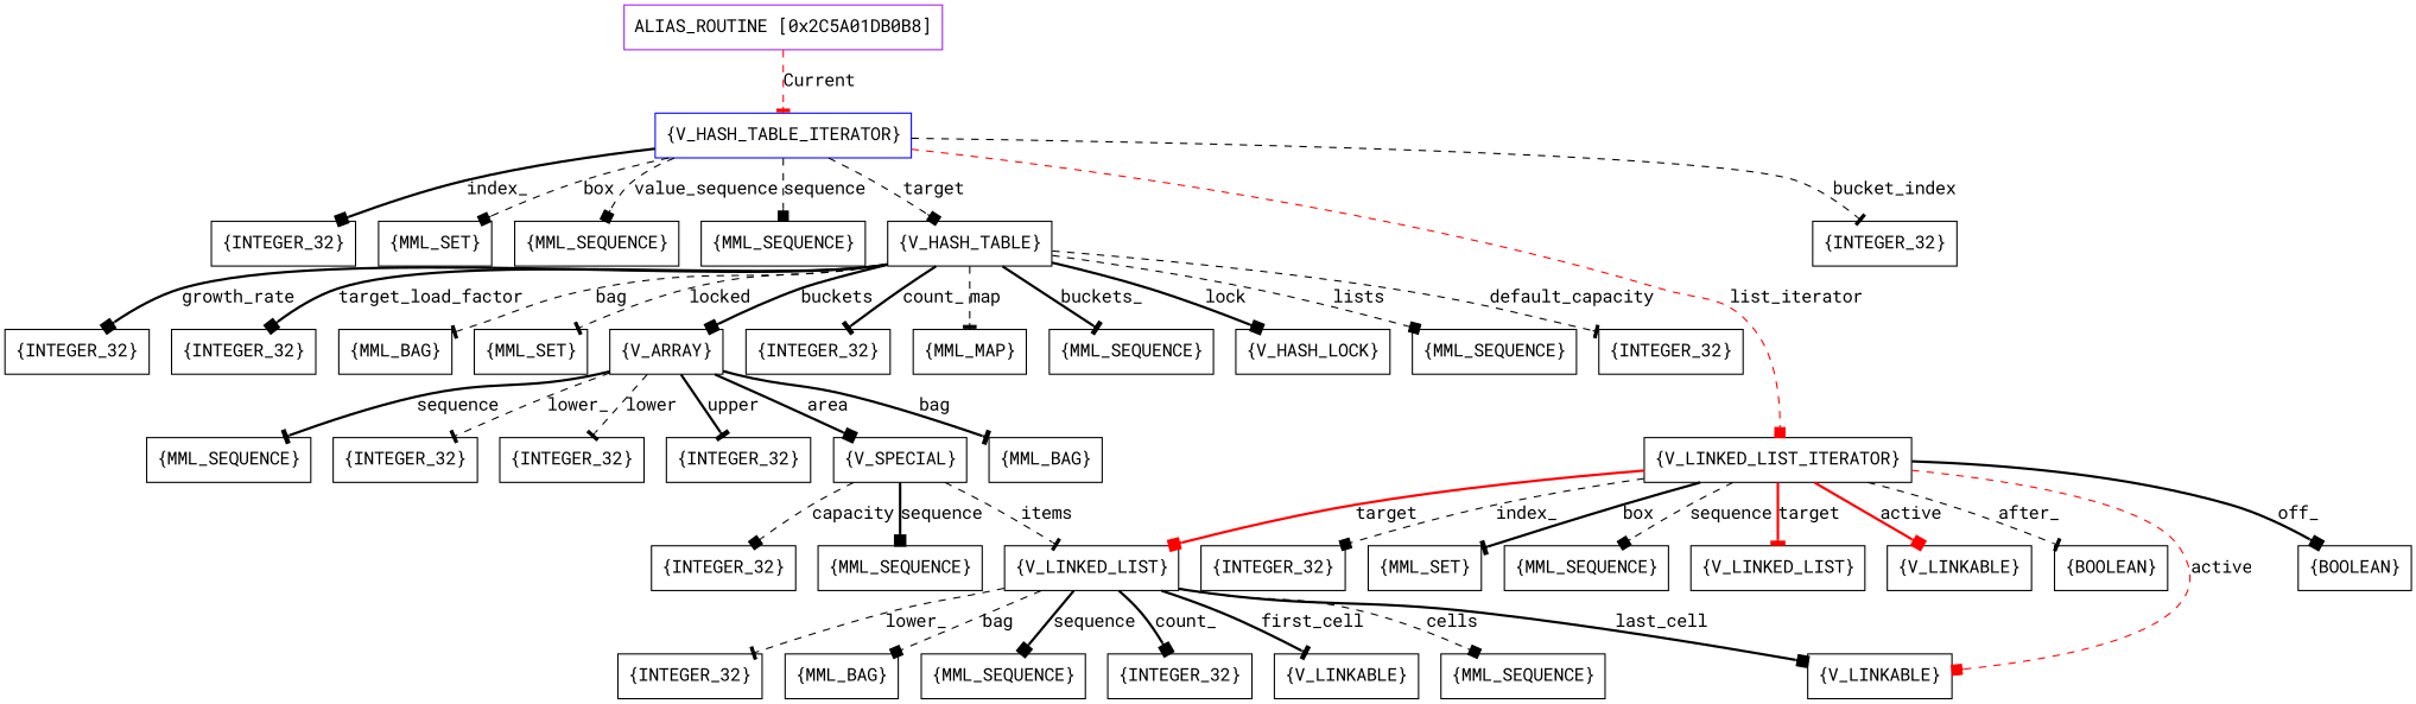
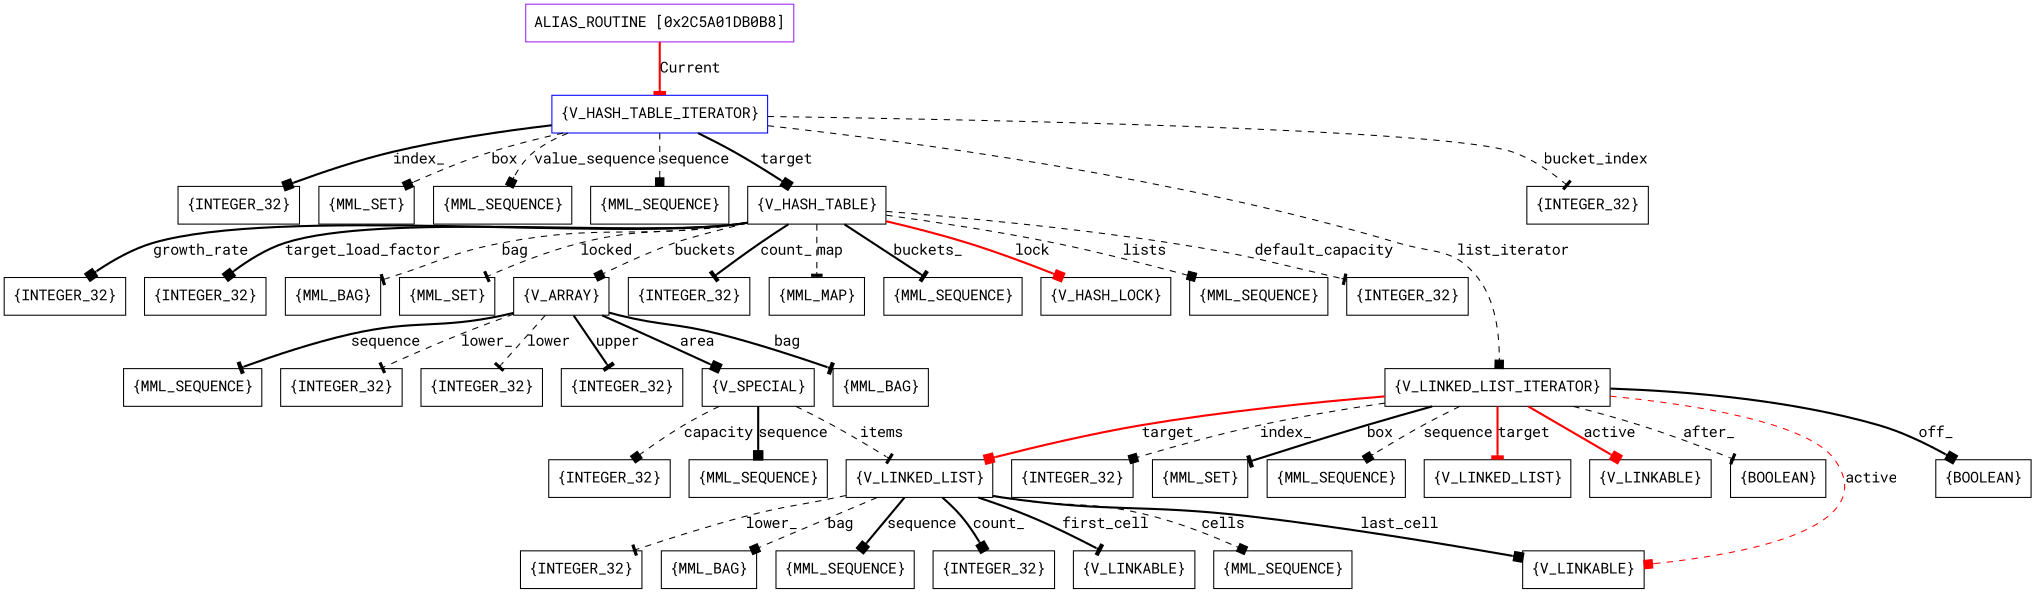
  digraph {
    fontname="Roboto Mono"
    node [fontname="Roboto Mono" shape=box]
    edge [arrowhead=box fontname="Roboto Mono" style=dashed]
    n1 [color=purple label=<ALIAS_ROUTINE [0x2C5A01DB0B8]>]
    n2 [color=blue label=<{V_HASH_TABLE_ITERATOR}>]
    n3 [label=<{INTEGER_32}>]
    n4 [label=<{MML_SET}>]
    n5 [label=<{MML_SEQUENCE}>]
    n6 [label=<{MML_SEQUENCE}>]
    n7 [label=<{V_HASH_TABLE}>]
    n8 [label=<{V_LINKED_LIST_ITERATOR}>]
    n9 [label=<{INTEGER_32}>]
    n10 [label=<{INTEGER_32}>]
    n11 [label=<{INTEGER_32}>]
    n12 [label=<{INTEGER_32}>]
    n13 [label=<{MML_BAG}>]
    n14 [label=<{MML_SET}>]
    n15 [label=<{V_ARRAY}>]
    n16 [label=<{INTEGER_32}>]
    n17 [label=<{MML_MAP}>]
    n18 [label=<{MML_SEQUENCE}>]
    n19 [label=<{V_HASH_LOCK}>]
    n20 [label=<{MML_SEQUENCE}>]
    n21 [label=<{V_LINKED_LIST}>]
    n22 [label=<{V_LINKABLE}>]
    n23 [label=<{BOOLEAN}>]
    n24 [label=<{INTEGER_32}>]
    n25 [label=<{MML_SET}>]
    n26 [label=<{MML_SEQUENCE}>]
    n27 [label=<{V_LINKED_LIST}>]
    n28 [label=<{V_LINKABLE}>]
    n29 [label=<{BOOLEAN}>]
    n30 [label=<{MML_BAG}>]
    n31 [label=<{MML_SEQUENCE}>]
    n32 [label=<{INTEGER_32}>]
    n33 [label=<{INTEGER_32}>]
    n34 [label=<{INTEGER_32}>]
    n35 [label=<{V_SPECIAL}>]
    n36 [label=<{INTEGER_32}>]
    n37 [label=<{MML_SEQUENCE}>]
    n38 [label=<{INTEGER_32}>]
    n39 [label=<{MML_BAG}>]
    n40 [label=<{MML_SEQUENCE}>]
    n41 [label=<{INTEGER_32}>]
    n42 [label=<{V_LINKABLE}>]
    n43 [label=<{MML_SEQUENCE}>]
-   n1 -> n2 [arrowhead=tee color=red label=<Current>]
+   n1 -> n2 [arrowhead=tee color=red label=<Current> style=bold]
    n2 -> n3 [label=<index_> style=bold]
    n2 -> n4 [label=box]
    n2 -> n5 [label=<value_sequence>]
    n2 -> n6 [label=<sequence>]
-   n2 -> n7 [label=<target>]
-   n2 -> n8 [color=red label=<list_iterator>]
+   n2 -> n7 [label=<target> style=bold]
+   n2 -> n8 [color=black label=<list_iterator>]
    n2 -> n9 [arrowhead=tee label=<bucket_index>]
    n7 -> n10 [arrowhead=tee label=<default_capacity>]
    n7 -> n11 [label=<growth_rate> style=bold]
    n7 -> n12 [label=<target_load_factor> style=bold]
    n7 -> n13 [arrowhead=tee label=<bag>]
    n7 -> n14 [arrowhead=tee label=<locked>]
-   n7 -> n15 [label=<buckets> style=bold]
+   n7 -> n15 [label=<buckets>]
    n7 -> n16 [arrowhead=tee label=<count_> style=bold]
    n7 -> n17 [arrowhead=tee label=<map>]
    n7 -> n18 [arrowhead=tee label=<buckets_> style=bold]
-   n7 -> n19 [label=<lock> style=bold]
+   n7 -> n19 [label=<lock> style=bold color=red]
    n7 -> n20 [label=<lists>]
    n8 -> n21 [color=red label=<target> style=bold]
    n8 -> n22 [color=red label=<active>]
    n8 -> n23 [label=<off_> style=bold]
    n8 -> n24 [label=<index_>]
    n8 -> n25 [arrowhead=tee label=box style=bold]
    n8 -> n26 [label=<sequence>]
    n8 -> n27 [arrowhead=tee color=red label=<target> style=bold]
    n8 -> n28 [color=red label=<active> style=bold]
    n8 -> n29 [arrowhead=tee label=<after_>]
    n15 -> n30 [arrowhead=tee label=<bag> style=bold]
    n15 -> n31 [arrowhead=tee label=<sequence> style=bold]
    n15 -> n32 [arrowhead=tee label=<lower_>]
    n15 -> n33 [arrowhead=tee label=<lower>]
    n15 -> n34 [arrowhead=tee label=<upper> style=bold]
    n15 -> n35 [label=<area> style=bold]
    n21 -> n22 [label=<last_cell> style=bold]
    n21 -> n38 [arrowhead=tee label=<lower_>]
    n21 -> n39 [label=<bag>]
    n21 -> n40 [label=<sequence> style=bold]
    n21 -> n41 [label=<count_> style=bold]
    n21 -> n42 [arrowhead=tee label=<first_cell> style=bold]
    n21 -> n43 [label=<cells>]
    n35 -> n21 [arrowhead=tee label=<items>]
    n35 -> n36 [label=<capacity>]
    n35 -> n37 [label=<sequence> style=bold]
  }
